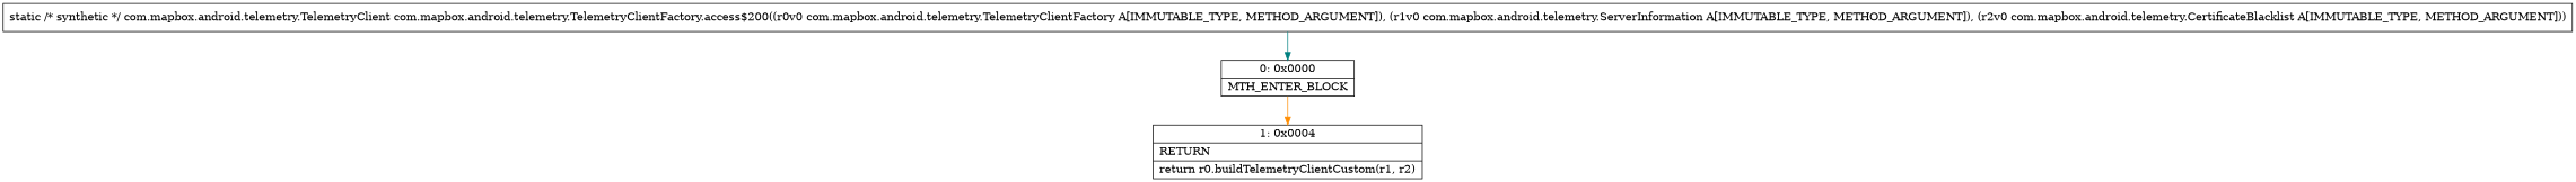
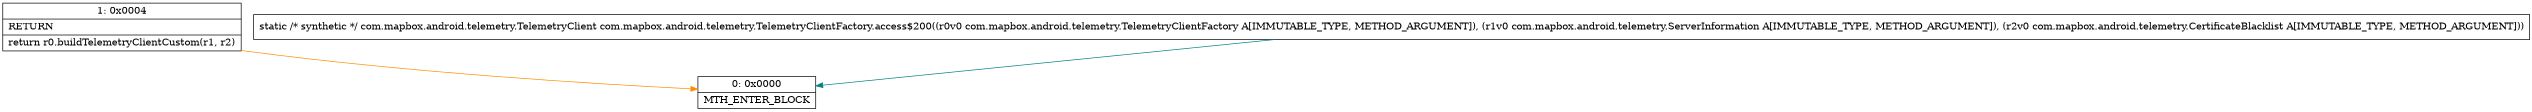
  digraph {
    node [shape=record]
    n1 [label="{0\:\ 0x0000|MTH_ENTER_BLOCK\l}"]
    n2 [label="{1\:\ 0x0004|RETURN\l|return r0.buildTelemetryClientCustom(r1, r2)\l}"]
    n3 [label="{static \/* synthetic *\/ com.mapbox.android.telemetry.TelemetryClient com.mapbox.android.telemetry.TelemetryClientFactory.access$200((r0v0 com.mapbox.android.telemetry.TelemetryClientFactory A[IMMUTABLE_TYPE, METHOD_ARGUMENT]), (r1v0 com.mapbox.android.telemetry.ServerInformation A[IMMUTABLE_TYPE, METHOD_ARGUMENT]), (r2v0 com.mapbox.android.telemetry.CertificateBlacklist A[IMMUTABLE_TYPE, METHOD_ARGUMENT])) }"]
-   n1 -> n2 [color=darkorange]
+   n2 -> n1 [color=darkorange]
    n3 -> n1 [color=teal]
  }
